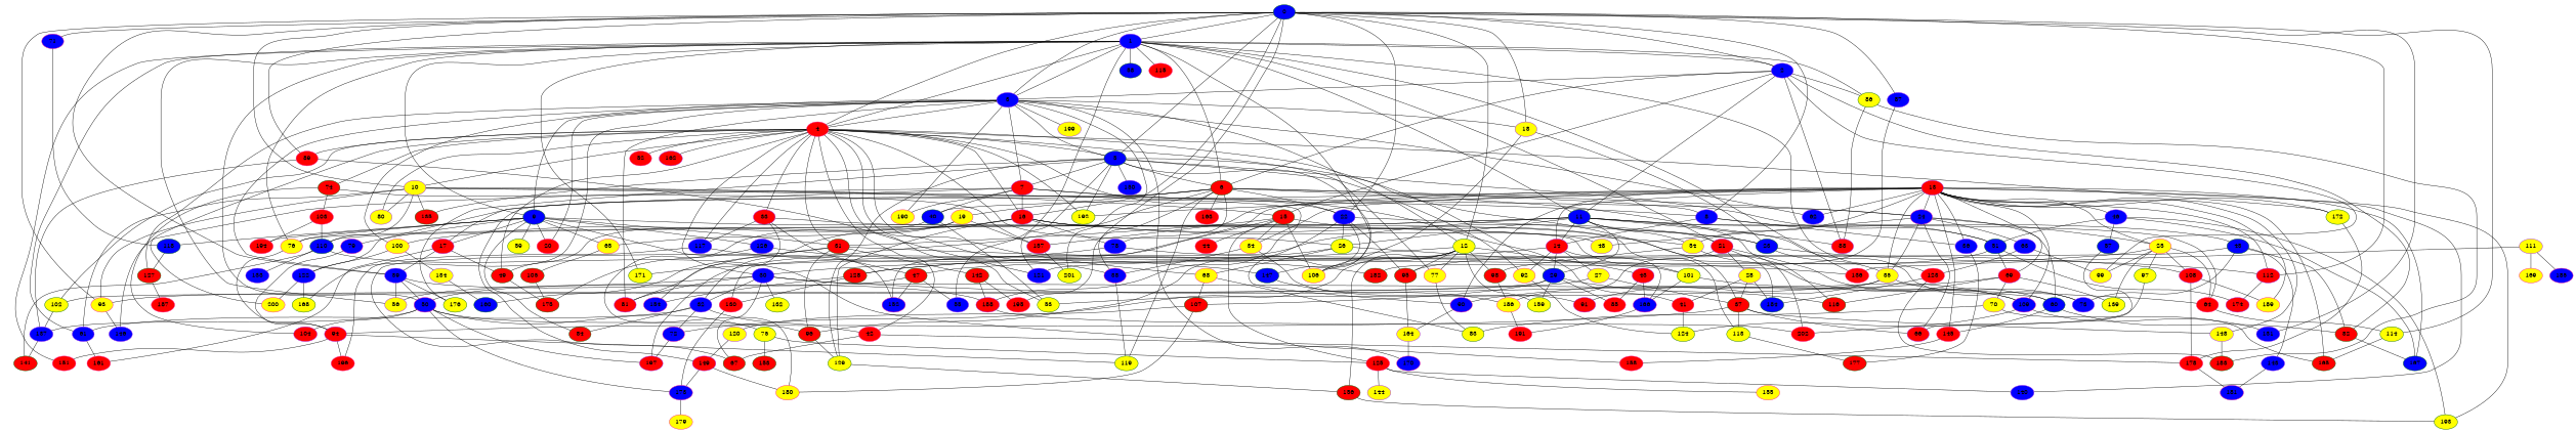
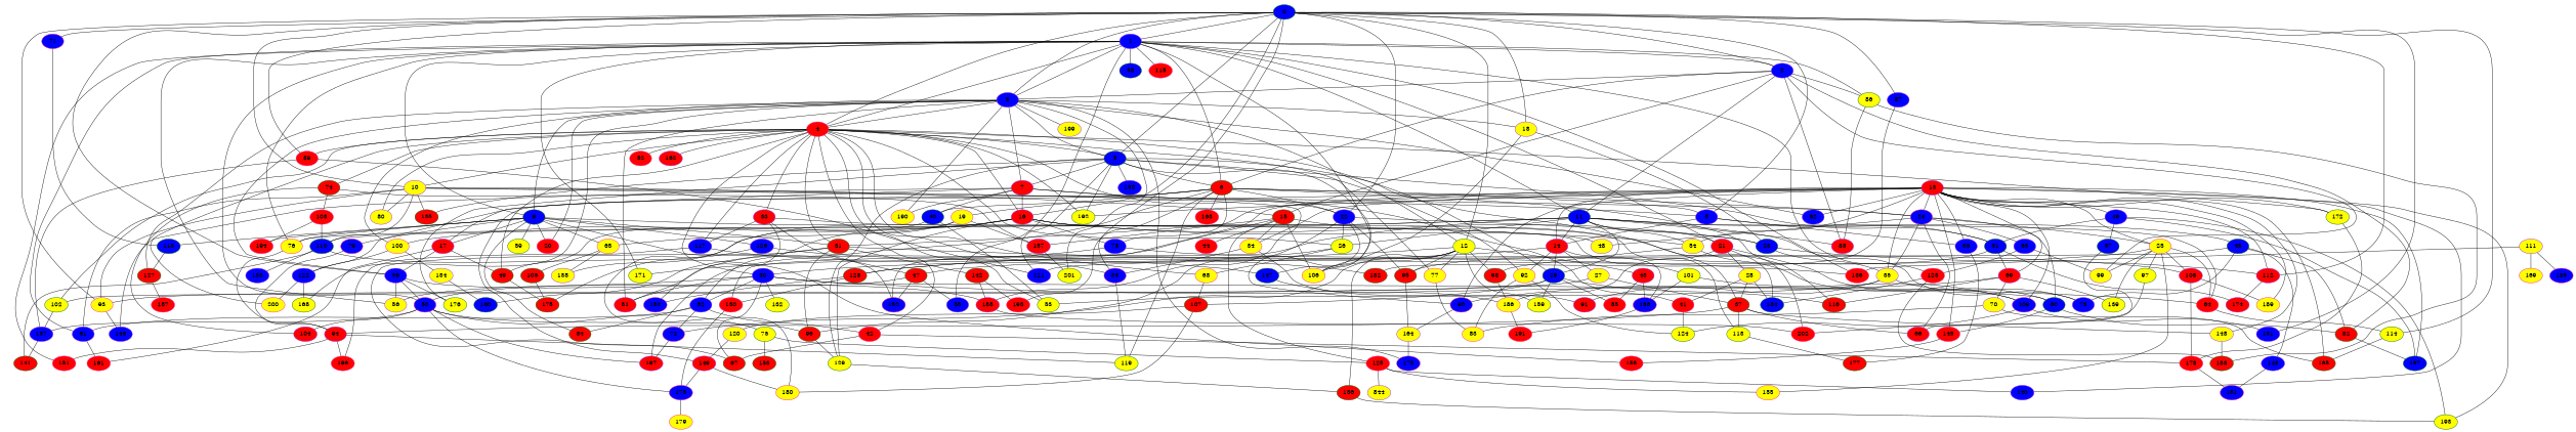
  graph {
    node [color=darkgreen fillcolor=red style=filled]
    0 [fillcolor=blue]
    1 [color=purple fillcolor=blue]
    2 [color=purple fillcolor=blue]
    3 [color=purple fillcolor=blue]
    4 [color=deeppink]
    5 [fillcolor=blue]
    8 [color=purple fillcolor=blue]
    10 [color=purple fillcolor=yellow]
    12 [fillcolor=yellow]
    16 [color=purple]
    18 [color=purple fillcolor=yellow]
    22 [color=purple fillcolor=blue]
    38 [color=deeppink fillcolor=blue]
    39 [color=purple fillcolor=blue]
    71 [color=deeppink fillcolor=blue]
    87 [color=purple fillcolor=blue]
    89 [color=deeppink]
    93 [color=deeppink fillcolor=yellow]
    112 [color=purple]
    114 [fillcolor=yellow]
    131 [color=purple fillcolor=blue]
    6
    9 [fillcolor=blue]
    11 [fillcolor=blue]
    21 [color=purple]
    50 [color=deeppink fillcolor=blue]
    55 [color=purple fillcolor=blue]
    56 [color=purple fillcolor=yellow]
    58 [fillcolor=blue]
    61 [color=purple fillcolor=blue]
    76 [color=deeppink fillcolor=yellow]
    86 [fillcolor=yellow]
    115 [color=deeppink]
    123 [color=deeppink]
    136 [color=deeppink]
    147 [fillcolor=blue]
    151 [color=deeppink]
    171 [fillcolor=yellow]
    15
    82
    88 [color=purple]
    99 [color=purple fillcolor=yellow]
    7 [color=purple]
    20 [color=deeppink]
    62 [color=purple fillcolor=blue]
    81 [color=purple]
    100 [color=deeppink fillcolor=yellow]
    127
    168 [fillcolor=yellow]
    170 [color=deeppink fillcolor=blue]
    190 [color=deeppink fillcolor=yellow]
    199 [color=purple fillcolor=yellow]
    201 [fillcolor=yellow]
    26 [fillcolor=yellow]
    29 [fillcolor=blue]
    30 [color=purple fillcolor=blue]
    31
    33 [color=purple]
    42 [color=deeppink]
    49
    52 [color=deeppink]
    53 [fillcolor=yellow]
    68 [color=deeppink fillcolor=yellow]
    74
    77 [color=deeppink fillcolor=yellow]
    80 [color=purple fillcolor=yellow]
    102 [fillcolor=yellow]
    117 [color=purple fillcolor=blue]
    162 [color=purple]
    172 [fillcolor=yellow]
    192 [fillcolor=yellow]
    200 [color=deeppink fillcolor=yellow]
    37
    51 [fillcolor=blue]
    92 [color=deeppink fillcolor=yellow]
    106 [color=deeppink fillcolor=yellow]
    121 [color=purple fillcolor=blue]
    129 [fillcolor=yellow]
    135
    150 [color=purple fillcolor=blue]
    176 [fillcolor=yellow]
    14 [color=purple]
    36 [color=purple fillcolor=blue]
    24 [color=deeppink fillcolor=blue]
    110 [fillcolor=blue]
    188 [color=purple]
    43 [color=purple]
    72 [color=deeppink fillcolor=blue]
    95
    98
    128
    156
    159 [fillcolor=yellow]
    78 [color=purple fillcolor=blue]
    54 [color=purple fillcolor=yellow]
    23 [fillcolor=blue]
    32 [color=purple fillcolor=blue]
    113 [fillcolor=yellow]
+   138 [color=purple fillcolor=yellow]
    90 [color=deeppink fillcolor=blue]
    96
    119 [fillcolor=yellow]
    118 [fillcolor=blue]
    182
    137 [color=purple fillcolor=blue]
    146 [color=purple fillcolor=blue]
    174 [color=purple]
    165
    19 [color=deeppink fillcolor=yellow]
    116
    122 [color=purple fillcolor=blue]
    149 [color=purple]
    163 [color=deeppink]
    195 [color=deeppink]
    17 [color=purple]
    59 [fillcolor=yellow]
    65 [color=deeppink fillcolor=yellow]
    79 [color=deeppink fillcolor=blue]
    84
    101 [fillcolor=yellow]
    126 [color=purple fillcolor=blue]
    152 [color=deeppink fillcolor=blue]
    194 [color=deeppink]
    45 [fillcolor=blue]
    64 [color=deeppink]
    73 [color=purple fillcolor=blue]
    130 [color=deeppink]
    28 [color=purple fillcolor=yellow]
    60 [fillcolor=blue]
    186 [color=deeppink fillcolor=yellow]
    202 [color=deeppink]
    197 [color=purple]
    75 [fillcolor=yellow]
    104 [color=purple]
    173 [color=deeppink fillcolor=blue]
    161 [color=deeppink]
    94 [color=purple]
    183
    184 [fillcolor=blue]
    34 [color=deeppink fillcolor=yellow]
    44 [color=deeppink]
    125 [color=deeppink]
    167 [fillcolor=blue]
    40 [fillcolor=blue]
    41 [color=deeppink]
    134 [color=purple fillcolor=yellow]
    187 [color=deeppink]
    85 [color=deeppink]
    107
    67
    132 [fillcolor=yellow]
    142
    160 [fillcolor=blue]
    48 [color=purple fillcolor=yellow]
    47
    154 [color=deeppink fillcolor=blue]
    178 [color=deeppink]
    175
-   83 [fillcolor=yellow]
+   83 [color=deeppink fillcolor=yellow]
    157 [color=purple]
    103 [color=deeppink]
    196 [color=deeppink]
    148 [color=purple fillcolor=yellow]
    66 [color=purple]
    69 [color=purple]
    124 [fillcolor=yellow]
    180 [color=deeppink fillcolor=yellow]
    25 [color=deeppink fillcolor=yellow]
    35 [color=purple fillcolor=yellow]
    63 [color=purple fillcolor=blue]
    108 [color=purple]
    27 [color=purple fillcolor=yellow]
    166 [color=deeppink fillcolor=blue]
    177
    105
    109 [color=deeppink fillcolor=blue]
    133 [color=purple fillcolor=blue]
    141
    158 [color=deeppink]
    143 [color=purple fillcolor=blue]
    164 [color=purple fillcolor=yellow]
    193 [fillcolor=yellow]
    13 [color=purple]
    46 [color=purple fillcolor=blue]
    140 [color=purple fillcolor=blue]
    145 [color=deeppink]
    189 [color=deeppink fillcolor=yellow]
    97 [fillcolor=yellow]
    139 [fillcolor=yellow]
    155 [color=deeppink fillcolor=yellow]
    91 [color=purple]
    57 [fillcolor=blue]
    70 [color=purple fillcolor=yellow]
    191 [color=deeppink]
-   144 [color=purple fillcolor=yellow]
+   144 [color=purple fillcolor=yellow label=844]
    120 [color=purple fillcolor=yellow]
    181 [color=deeppink fillcolor=blue]
    153
    179 [color=deeppink fillcolor=yellow]
    111 [color=purple fillcolor=yellow]
    169 [color=deeppink fillcolor=yellow]
    185 [color=deeppink fillcolor=blue]
    0 -- 1
    0 -- 2
    0 -- 3
    0 -- 4
    0 -- 5
    0 -- 8
    0 -- 10
    0 -- 12
    0 -- 16
    0 -- 18
    0 -- 22
    0 -- 38
    0 -- 39
    0 -- 71
    0 -- 87
    0 -- 89
    0 -- 93
    0 -- 112
    0 -- 114
    0 -- 131
    1 -- 2
    1 -- 3
    1 -- 4
    1 -- 6
    1 -- 9
    1 -- 11
    1 -- 21
    1 -- 50
    1 -- 55
    1 -- 56
    1 -- 58
    1 -- 61
    1 -- 76
    1 -- 86
    1 -- 115
    1 -- 123
    1 -- 136
    1 -- 147
    1 -- 151
    1 -- 171
    2 -- 3
    2 -- 6
    2 -- 11
    2 -- 86
    2 -- 15
    2 -- 82
    2 -- 88
    2 -- 99
    3 -- 4
    3 -- 5
    3 -- 12
    3 -- 18
    3 -- 39
    3 -- 9
    3 -- 7
    3 -- 20
    3 -- 62
    3 -- 81
    3 -- 100
    3 -- 127
    3 -- 168
    3 -- 170
    3 -- 190
    3 -- 199
    3 -- 201
    4 -- 5
    4 -- 10
    4 -- 16
    4 -- 22
    4 -- 38
    4 -- 89
    4 -- 26
    4 -- 29
    4 -- 30
    4 -- 31
    4 -- 33
    4 -- 42
    4 -- 49
    4 -- 52
    4 -- 53
    4 -- 68
    4 -- 74
    4 -- 77
    4 -- 80
    4 -- 102
    4 -- 117
    4 -- 162
    4 -- 172
    4 -- 192
    4 -- 200
    5 -- 6
    5 -- 7
    5 -- 192
    5 -- 37
    5 -- 51
    5 -- 92
    5 -- 106
    5 -- 121
    5 -- 129
    5 -- 135
    5 -- 150
    5 -- 176
    8 -- 51
    8 -- 14
    8 -- 36
    10 -- 93
    10 -- 61
    10 -- 15
    10 -- 80
    10 -- 135
    10 -- 24
    10 -- 110
    10 -- 188
    12 -- 77
    12 -- 106
    12 -- 43
    12 -- 72
    12 -- 95
    12 -- 98
    12 -- 128
    12 -- 156
    12 -- 159
    16 -- 100
    16 -- 129
    16 -- 78
    16 -- 54
    16 -- 23
    16 -- 32
    16 -- 113
+   16 -- 138
    18 -- 106
    18 -- 23
    22 -- 26
    22 -- 95
    22 -- 23
    22 -- 90
    22 -- 96
    38 -- 119
    39 -- 50
    39 -- 56
    39 -- 176
    39 -- 188
    71 -- 118
    87 -- 182
    89 -- 121
    89 -- 137
    93 -- 146
    112 -- 174
    114 -- 165
    6 -- 8
    6 -- 22
    6 -- 81
    6 -- 24
    6 -- 78
    6 -- 119
    6 -- 19
    6 -- 116
    6 -- 122
    6 -- 149
    6 -- 163
    6 -- 195
    9 -- 76
    9 -- 20
    9 -- 31
    9 -- 118
    9 -- 17
    9 -- 59
    9 -- 65
    9 -- 79
    9 -- 84
    9 -- 101
    9 -- 126
    9 -- 152
    9 -- 194
    11 -- 21
    11 -- 76
    11 -- 88
    11 -- 26
    11 -- 29
    11 -- 14
    11 -- 110
    11 -- 54
    11 -- 45
    11 -- 64
    11 -- 73
    11 -- 130
    21 -- 28
    21 -- 60
    21 -- 186
    21 -- 202
    50 -- 96
    50 -- 137
    50 -- 197
    50 -- 75
    50 -- 104
    50 -- 173
    61 -- 161
    76 -- 94
    86 -- 88
    86 -- 183
    123 -- 183
    123 -- 184
    147 -- 186
    15 -- 31
    15 -- 106
    15 -- 197
    15 -- 184
    15 -- 34
    15 -- 44
    15 -- 125
    82 -- 167
    7 -- 8
    7 -- 16
    7 -- 190
    7 -- 146
    7 -- 17
    7 -- 40
    7 -- 41
    100 -- 122
    100 -- 134
    127 -- 187
    26 -- 30
    26 -- 68
-   26 -- 101
    29 -- 102
    29 -- 159
    29 -- 116
    29 -- 85
    29 -- 107
    30 -- 56
    30 -- 81
    30 -- 32
    30 -- 64
    30 -- 60
    30 -- 67
    30 -- 132
    31 -- 136
    31 -- 96
    31 -- 67
    31 -- 142
    31 -- 160
    33 -- 117
    33 -- 48
    33 -- 47
    33 -- 154
    42 -- 67
    42 -- 178
    49 -- 175
    68 -- 107
-   68 -- 83
+   92 -- 83
    74 -- 104
    74 -- 157
    74 -- 103
    77 -- 83
    102 -- 137
    117 -- 147
    117 -- 196
    172 -- 178
    37 -- 113
    37 -- 94
    37 -- 148
    37 -- 66
    51 -- 95
    51 -- 174
    51 -- 69
    92 -- 124
    129 -- 156
    14 -- 29
    14 -- 92
    14 -- 128
    14 -- 27
    14 -- 166
    36 -- 177
    24 -- 60
    24 -- 48
    24 -- 66
    24 -- 25
    24 -- 35
    24 -- 63
    110 -- 133
    110 -- 141
    110 -- 158
    188 -- 202
    43 -- 85
    43 -- 166
    72 -- 197
    95 -- 164
    98 -- 186
    128 -- 130
    128 -- 154
    156 -- 193
    78 -- 171
    78 -- 108
    54 -- 98
    54 -- 109
    23 -- 112
    23 -- 35
    32 -- 61
    32 -- 42
    32 -- 72
    32 -- 84
    113 -- 177
    90 -- 164
    96 -- 129
    118 -- 127
    137 -- 141
    19 -- 65
    19 -- 157
    19 -- 180
    122 -- 168
    122 -- 200
    149 -- 173
    149 -- 180
    17 -- 39
    17 -- 49
    17 -- 161
+   65 -- 138
    65 -- 105
    79 -- 94
    101 -- 166
    101 -- 109
    126 -- 182
    126 -- 175
    45 -- 82
    45 -- 121
    45 -- 73
    45 -- 143
    64 -- 114
    130 -- 173
    28 -- 37
    28 -- 184
    28 -- 41
    60 -- 82
    60 -- 145
    186 -- 191
    75 -- 125
    75 -- 153
    173 -- 179
    94 -- 151
    94 -- 119
    94 -- 196
    34 -- 38
    34 -- 91
    125 -- 140
    125 -- 155
    125 -- 144
    40 -- 49
    40 -- 53
    41 -- 124
    134 -- 160
    107 -- 180
    107 -- 120
    142 -- 188
    142 -- 195
    47 -- 50
    47 -- 55
    47 -- 152
    178 -- 181
    157 -- 201
    103 -- 110
    103 -- 194
    148 -- 183
    69 -- 90
    69 -- 116
    69 -- 139
    69 -- 70
    25 -- 99
    25 -- 64
    25 -- 47
    25 -- 108
    25 -- 97
    25 -- 139
+   25 -- 155
    35 -- 53
    35 -- 73
    35 -- 91
    63 -- 123
    63 -- 99
    108 -- 178
    108 -- 189
    27 -- 93
    27 -- 37
    166 -- 191
    105 -- 175
    109 -- 131
    109 -- 124
    143 -- 181
    164 -- 170
    13 -- 112
    13 -- 62
    13 -- 172
    13 -- 192
    13 -- 14
    13 -- 36
    13 -- 24
    13 -- 54
    13 -- 90
    13 -- 165
    13 -- 152
    13 -- 34
    13 -- 167
    13 -- 40
    13 -- 157
    13 -- 148
    13 -- 69
    13 -- 25
    13 -- 35
    13 -- 109
    13 -- 193
    13 -- 46
    13 -- 140
    13 -- 145
    13 -- 189
    46 -- 51
    46 -- 167
    46 -- 193
    46 -- 57
    145 -- 158
    97 -- 202
    57 -- 66
    70 -- 165
    70 -- 83
    120 -- 149
    111 -- 136
    111 -- 169
    111 -- 185
  }
